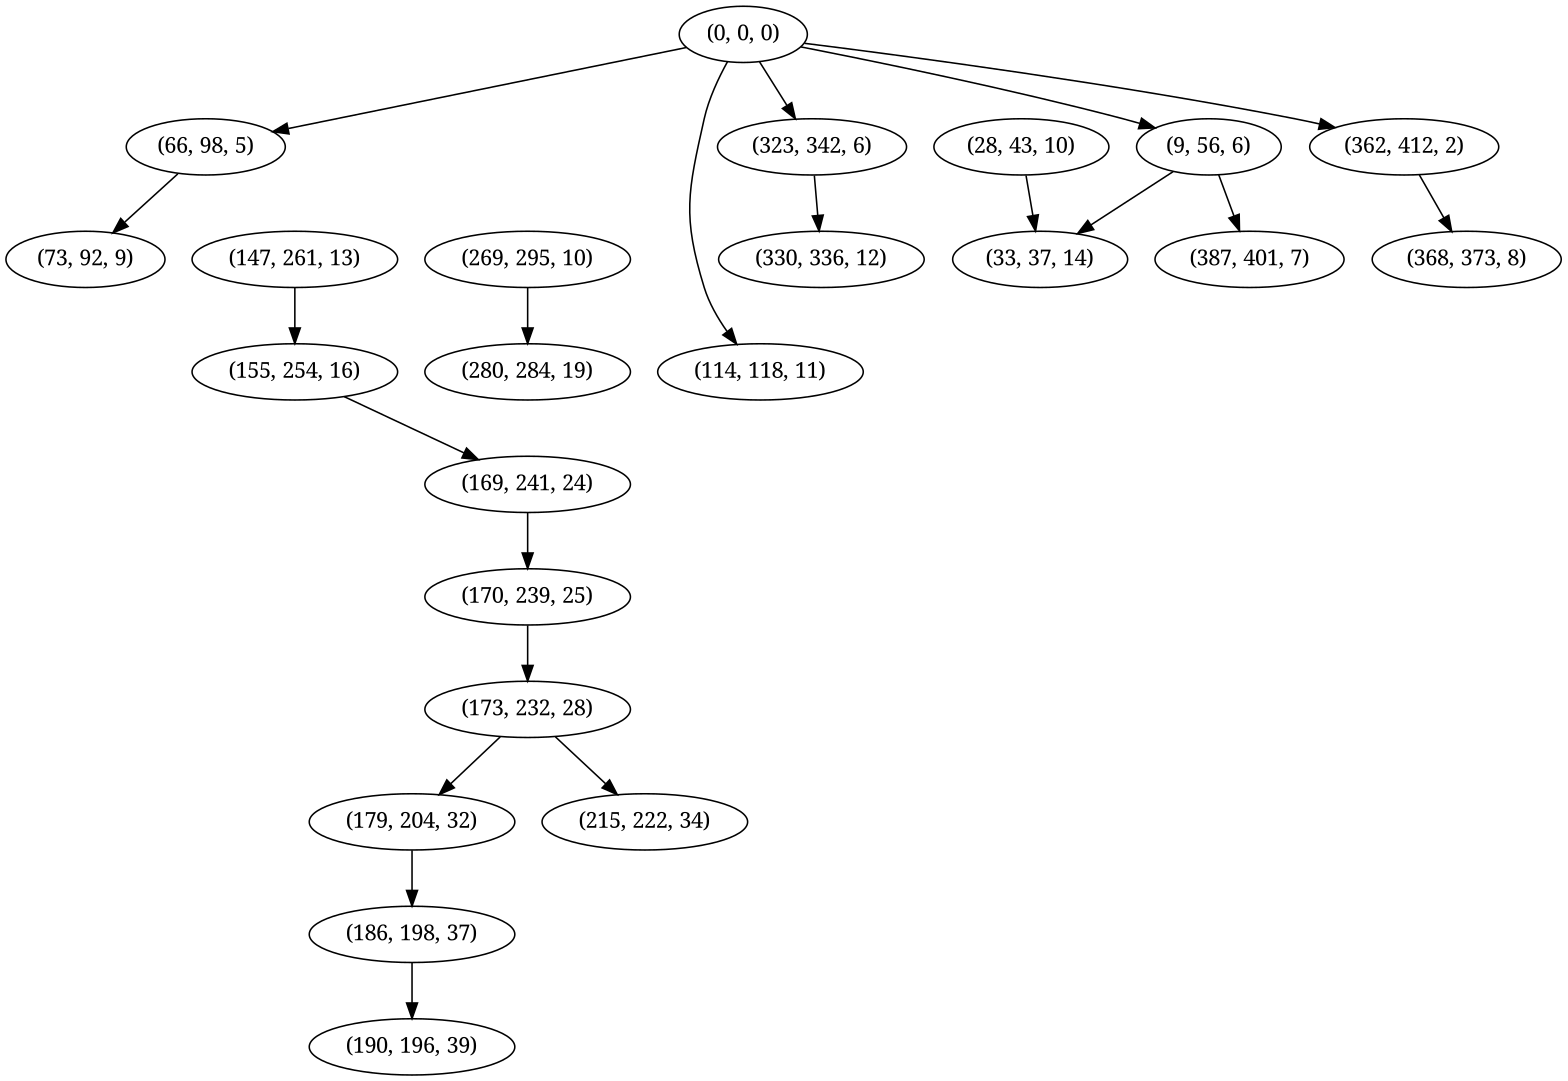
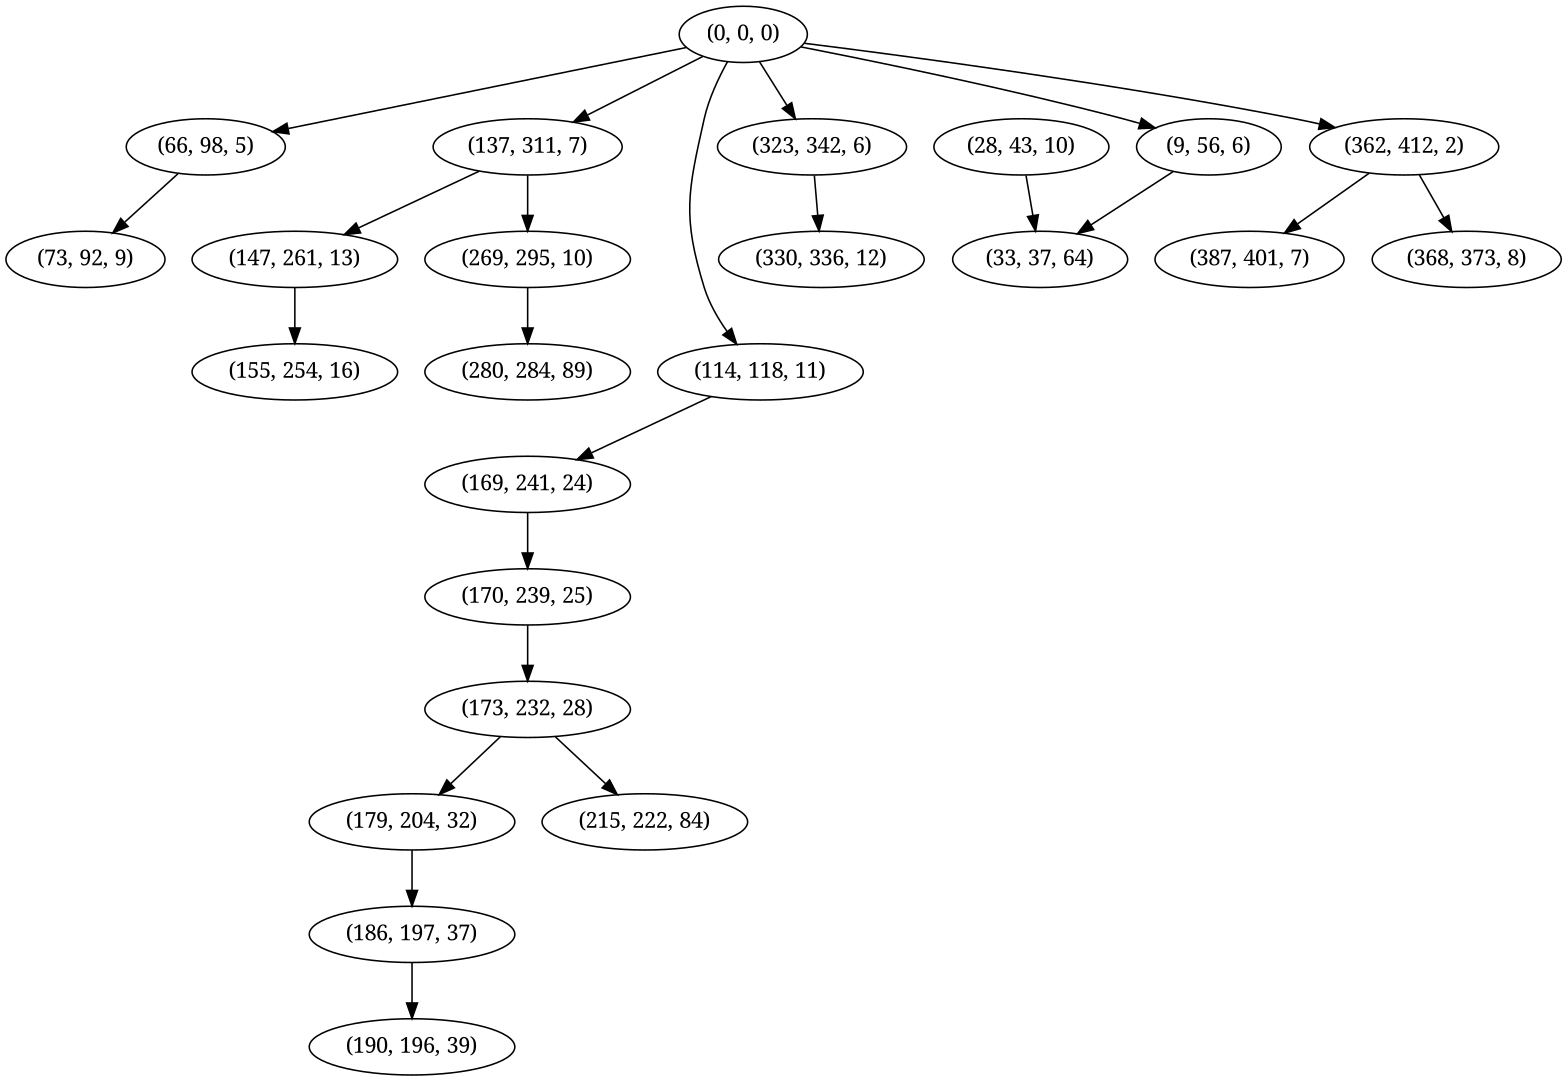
  digraph {
    fontname="Noto Serif"
    node [fontname="Noto Serif"]
    edge [fontname="Noto Serif"]
    "(0, 0, 0)"
    "(9, 56, 6)"
    "(66, 98, 5)"
    "(114, 118, 11)"
+   "(137, 311, 7)"
    "(323, 342, 6)"
    "(362, 412, 2)"
-   "(33, 37, 14)"
+   "(33, 37, 14)" [label="(33, 37, 64)"]
    "(73, 92, 9)"
    "(147, 261, 13)"
    "(269, 295, 10)"
    "(330, 336, 12)"
    "(368, 373, 8)"
    "(387, 401, 7)"
    "(28, 43, 10)"
    "(155, 254, 16)"
-   "(280, 284, 19)"
+   "(280, 284, 19)" [label="(280, 284, 89)"]
    "(169, 241, 24)"
    "(170, 239, 25)"
    "(173, 232, 28)"
    "(179, 204, 32)"
-   "(215, 222, 34)"
-   "(186, 198, 37)"
+   "(215, 222, 34)" [label="(215, 222, 84)"]
+   "(186, 198, 37)" [label="(186, 197, 37)"]
    "(190, 196, 39)"
    "(0, 0, 0)" -> "(9, 56, 6)"
    "(0, 0, 0)" -> "(66, 98, 5)"
    "(0, 0, 0)" -> "(114, 118, 11)"
+   "(0, 0, 0)" -> "(137, 311, 7)"
    "(0, 0, 0)" -> "(323, 342, 6)"
    "(0, 0, 0)" -> "(362, 412, 2)"
    "(9, 56, 6)" -> "(33, 37, 14)"
    "(66, 98, 5)" -> "(73, 92, 9)"
+   "(137, 311, 7)" -> "(147, 261, 13)"
+   "(137, 311, 7)" -> "(269, 295, 10)"
    "(323, 342, 6)" -> "(330, 336, 12)"
    "(362, 412, 2)" -> "(368, 373, 8)"
-   "(9, 56, 6)" -> "(387, 401, 7)"
+   "(362, 412, 2)" -> "(387, 401, 7)"
    "(147, 261, 13)" -> "(155, 254, 16)"
    "(269, 295, 10)" -> "(280, 284, 19)"
    "(28, 43, 10)" -> "(33, 37, 14)"
-   "(155, 254, 16)" -> "(169, 241, 24)"
+   "(114, 118, 11)" -> "(169, 241, 24)"
    "(169, 241, 24)" -> "(170, 239, 25)"
    "(170, 239, 25)" -> "(173, 232, 28)"
    "(173, 232, 28)" -> "(179, 204, 32)"
    "(173, 232, 28)" -> "(215, 222, 34)"
    "(179, 204, 32)" -> "(186, 198, 37)"
    "(186, 198, 37)" -> "(190, 196, 39)"
  }
